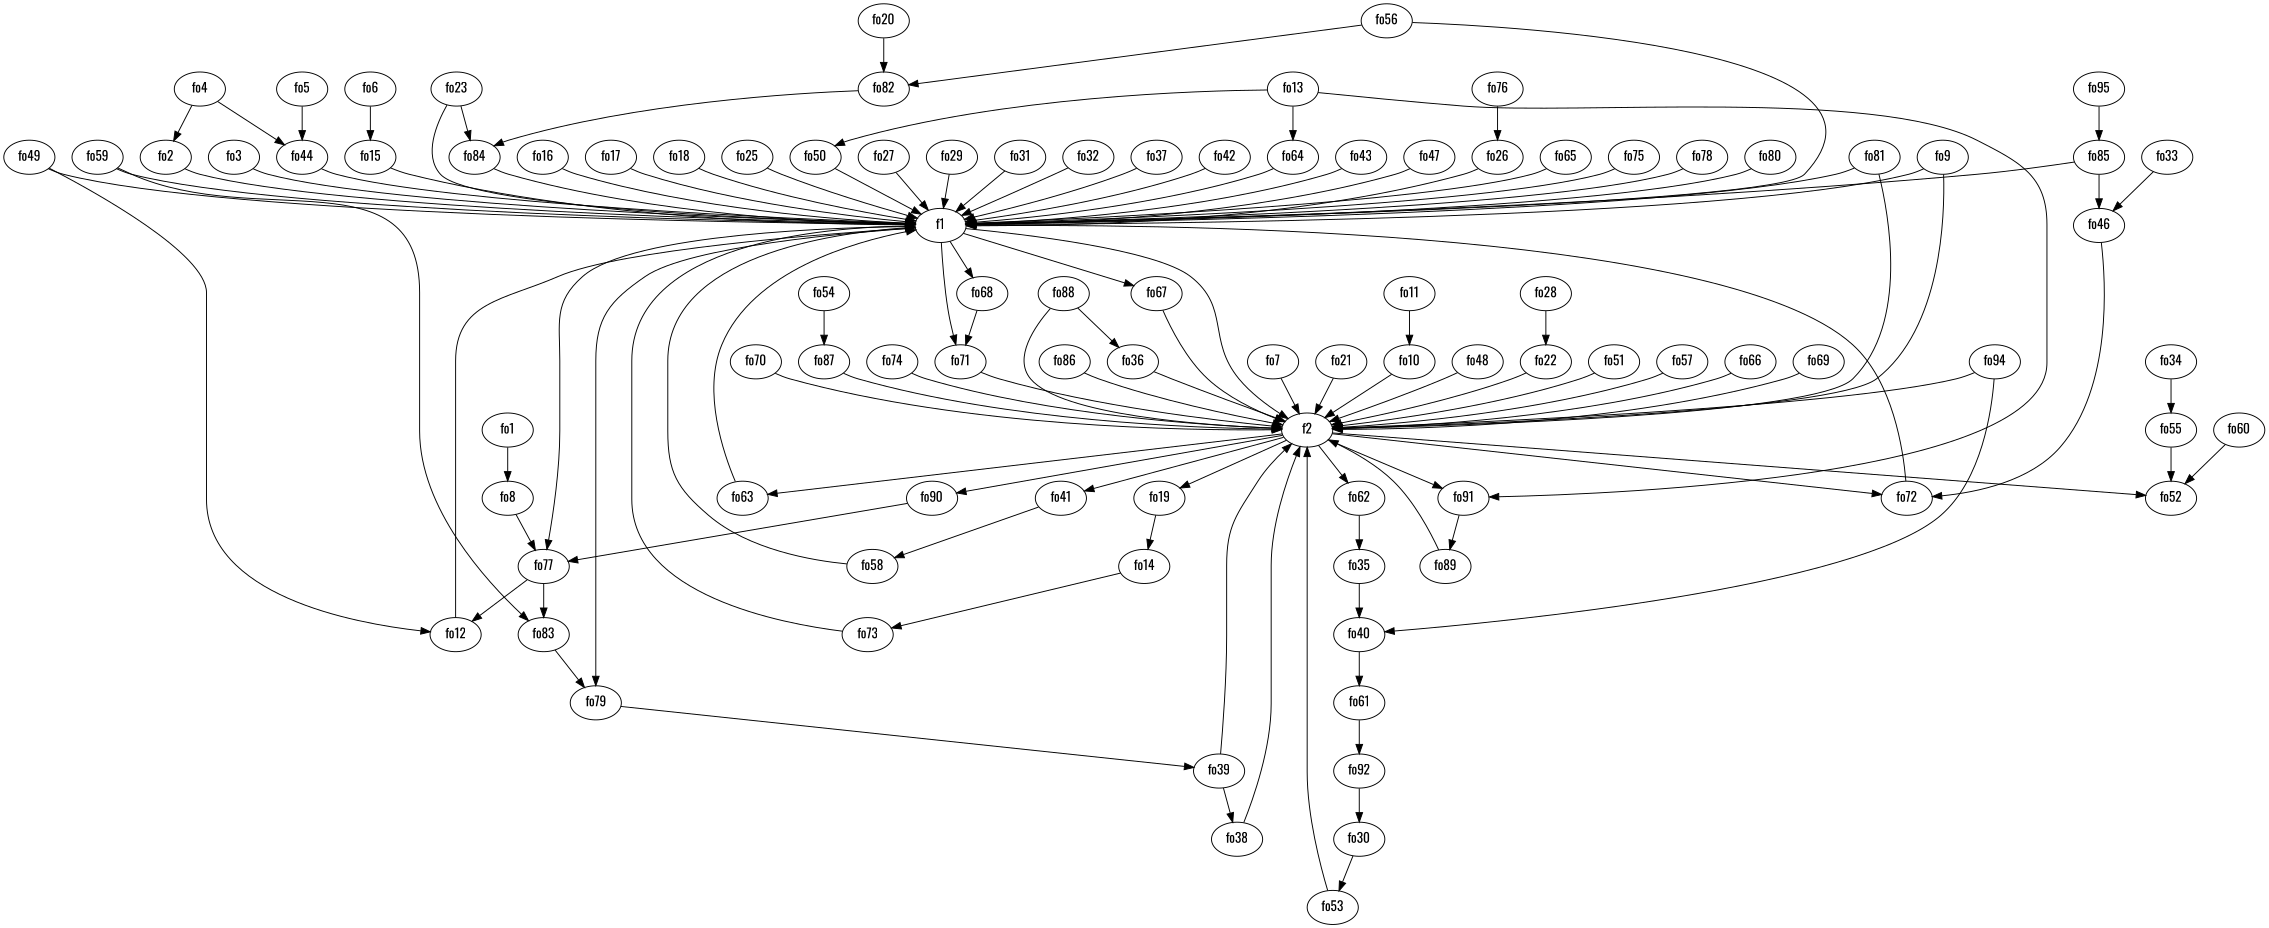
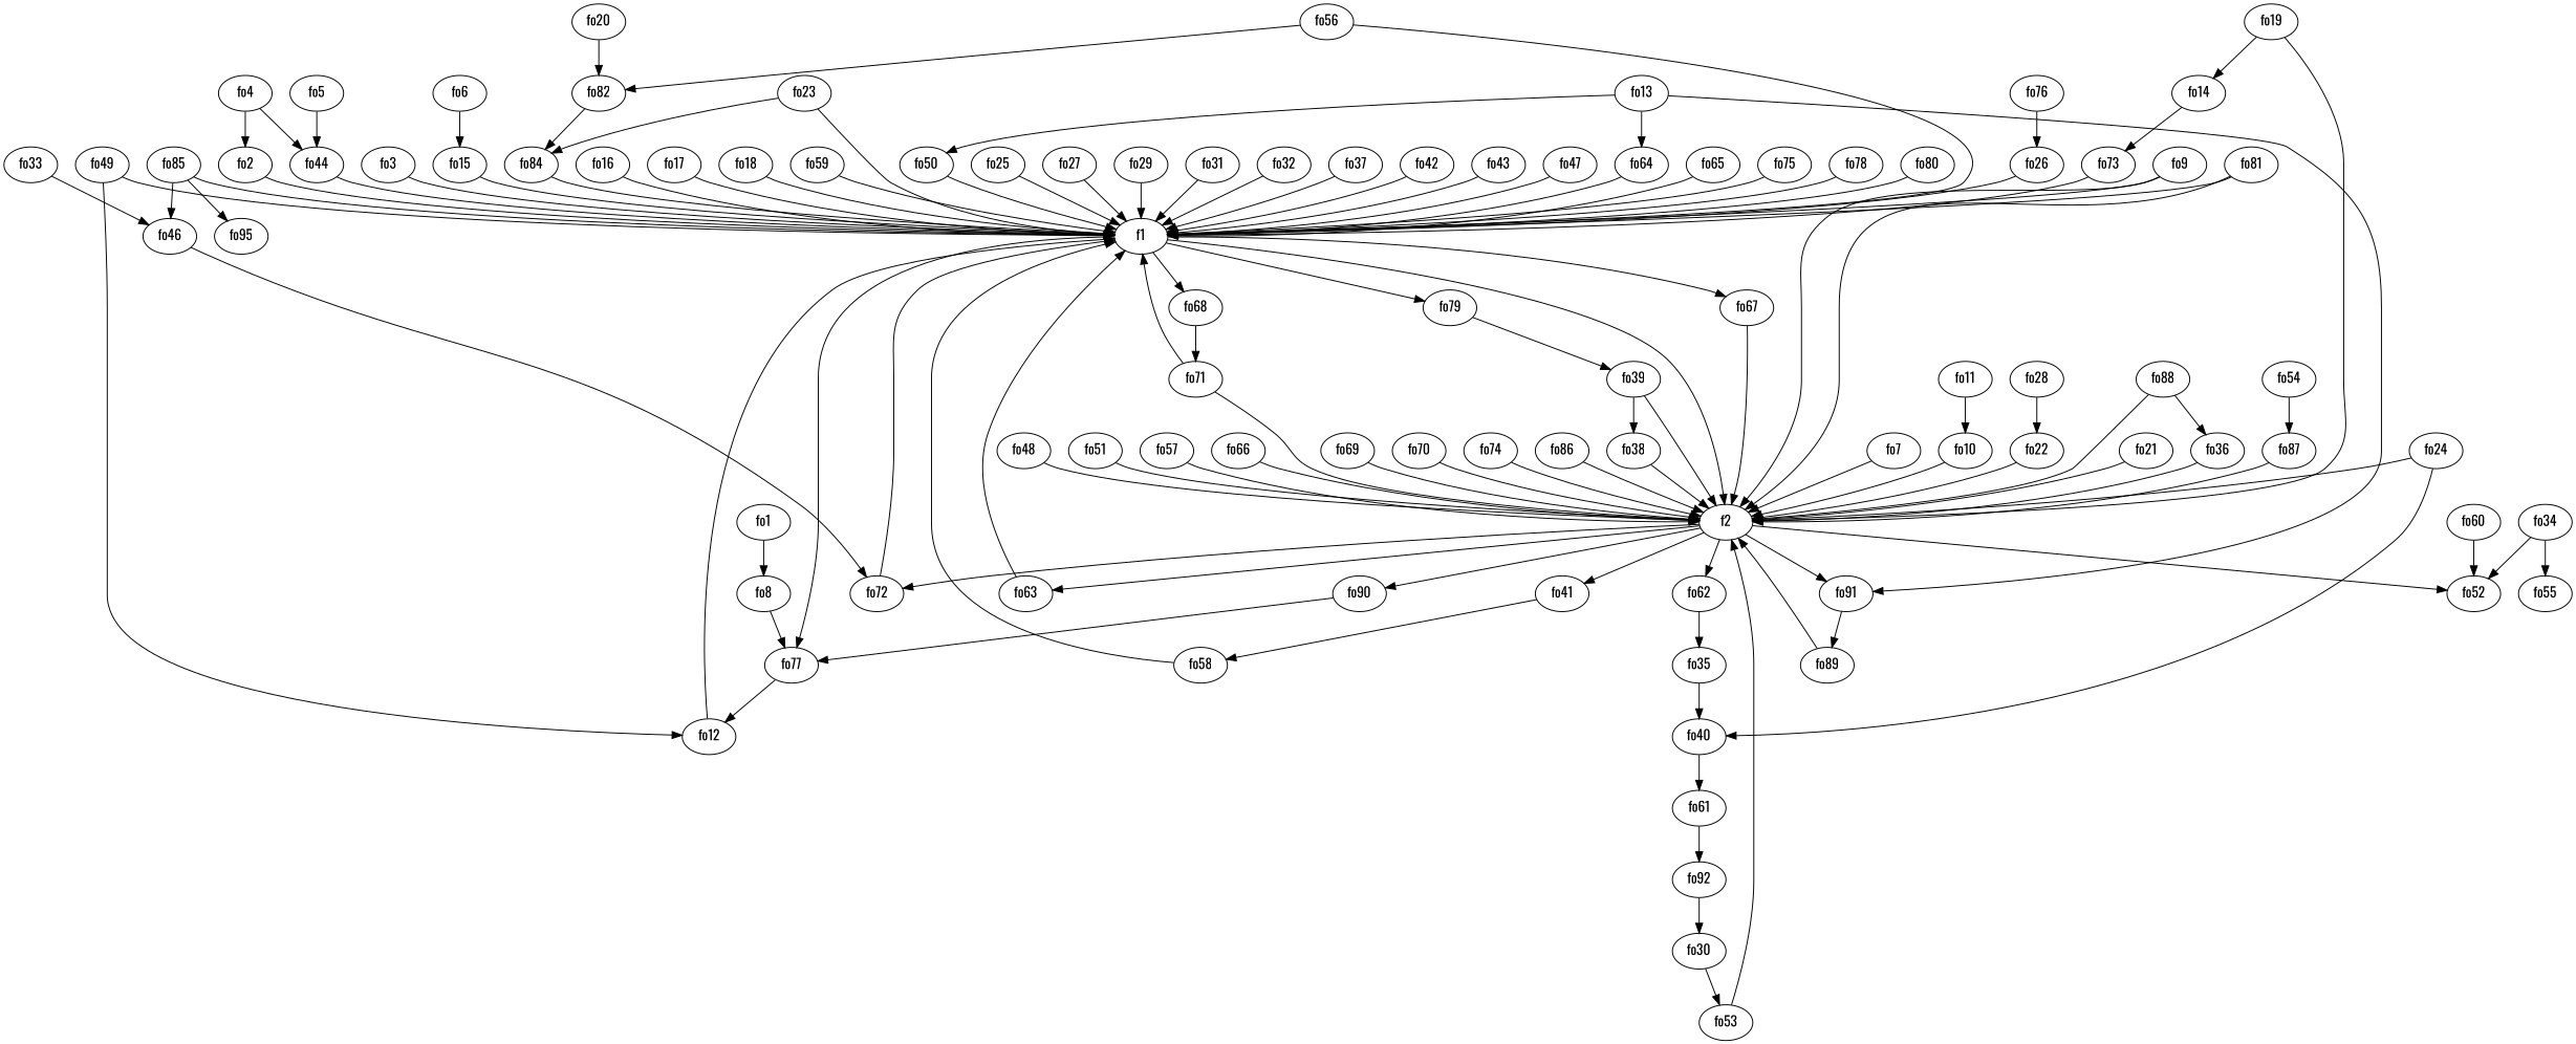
  strict digraph {
    fontname=Oswald
    node [fontname=Oswald]
    edge [fontname=Oswald weight=2]
    f1
    f2
    fo67
    fo68
    fo71
    fo77
    fo79
    fo41
    fo62
    fo63
    fo72
    fo90
    fo91
    fo52
    fo12
-   fo83
    fo39
    fo58
    fo35
    fo89
    fo1
    fo8
    fo2
    fo3
    fo4
    fo44
    fo5
    fo6
    fo15
    fo7
    fo9
    fo10
    fo11
    fo13
    fo50
    fo64
    fo14
    fo73
    fo16
    fo17
    fo18
    fo19
    fo20
    fo82
    fo84
    fo21
    fo22
    fo23
-   fo24 [label=fo94]
+   fo24
    fo40
    fo61
    fo25
    fo26
    fo27
    fo28
    fo29
    fo30
    fo53
    fo31
    fo32
    fo33
    fo46
    fo34
    fo55
    fo36
    fo37
    fo38
    fo92
    fo42
    fo43
    n71 [label=fo95]
    fo85
    fo47
    fo48
    fo49
    fo51
    fo54
    fo87
    fo56
    fo57
    fo59
    fo60
    fo65
    fo66
    fo69
    fo70
    fo74
    fo75
    fo76
    fo78
    fo80
    fo81
    fo86
    fo88
    f1 -> f2
    f1 -> fo67
    f1 -> fo68
-   f1 -> fo71
+   fo71 -> f1
    f1 -> fo77
    f1 -> fo79
    f2 -> fo41
    f2 -> fo62
    f2 -> fo63
    f2 -> fo72
    f2 -> fo90
    f2 -> fo91
    f2 -> fo52
    fo67 -> f2
    fo68 -> fo71
    fo71 -> f2
    fo77 -> fo12
-   fo77 -> fo83
    fo79 -> fo39
    fo41 -> fo58
    fo62 -> fo35
    fo63 -> f1
    fo72 -> f1
    fo90 -> fo77
    fo91 -> fo89
    fo12 -> f1
-   fo83 -> fo79
    fo39 -> f2
    fo39 -> fo38
    fo58 -> f1
    fo35 -> fo40
    fo89 -> f2
    fo1 -> fo8
    fo8 -> fo77
    fo2 -> f1
    fo3 -> f1
    fo4 -> fo2
    fo4 -> fo44
    fo44 -> f1
    fo5 -> fo44
    fo6 -> fo15
    fo15 -> f1
    fo7 -> f2
    fo9 -> f1
    fo9 -> f2
    fo10 -> f2
    fo11 -> fo10
    fo13 -> fo91
    fo13 -> fo50
    fo13 -> fo64
    fo50 -> f1
    fo64 -> f1
    fo14 -> fo73
    fo73 -> f1
    fo16 -> f1
    fo17 -> f1
    fo18 -> f1
-   f2 -> fo19
+   fo19 -> f2
    fo19 -> fo14
    fo20 -> fo82
    fo82 -> fo84
    fo84 -> f1
    fo21 -> f2
    fo22 -> f2
    fo23 -> f1
    fo23 -> fo84
    fo24 -> f2
    fo24 -> fo40
    fo40 -> fo61
    fo61 -> fo92
    fo25 -> f1
    fo26 -> f1
    fo27 -> f1
    fo28 -> fo22
    fo29 -> f1
    fo30 -> fo53
    fo53 -> f2
    fo31 -> f1
    fo32 -> f1
    fo33 -> fo46
    fo46 -> fo72
    fo34 -> fo55
-   fo55 -> fo52
+   fo34 -> fo52
    fo36 -> f2
    fo37 -> f1
    fo38 -> f2
    fo92 -> fo30
    fo42 -> f1
    fo43 -> f1
-   n71 -> fo85
+   fo85 -> n71
    fo85 -> f1
    fo85 -> fo46
    fo47 -> f1
    fo48 -> f2
    fo49 -> f1
    fo49 -> fo12
    fo51 -> f2
    fo54 -> fo87
    fo87 -> f2
    fo56 -> f1
    fo56 -> fo82
    fo57 -> f2
    fo59 -> f1
-   fo59 -> fo83
    fo60 -> fo52
    fo65 -> f1
    fo66 -> f2
    fo69 -> f2
    fo70 -> f2
    fo74 -> f2
    fo75 -> f1
    fo76 -> fo26
    fo78 -> f1
    fo80 -> f1
    fo81 -> f1
    fo81 -> f2
    fo86 -> f2
    fo88 -> f2
    fo88 -> fo36
  }
